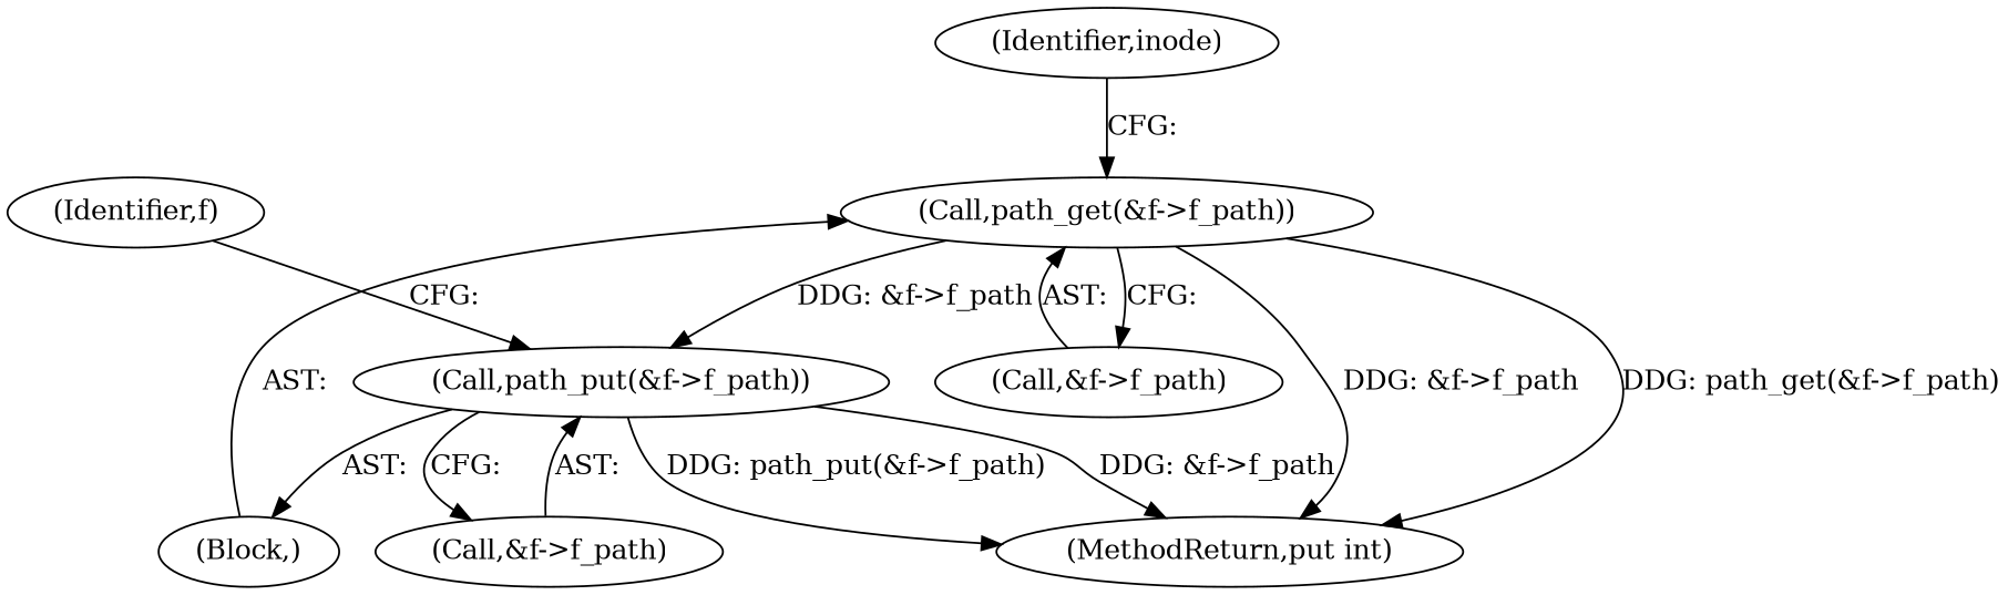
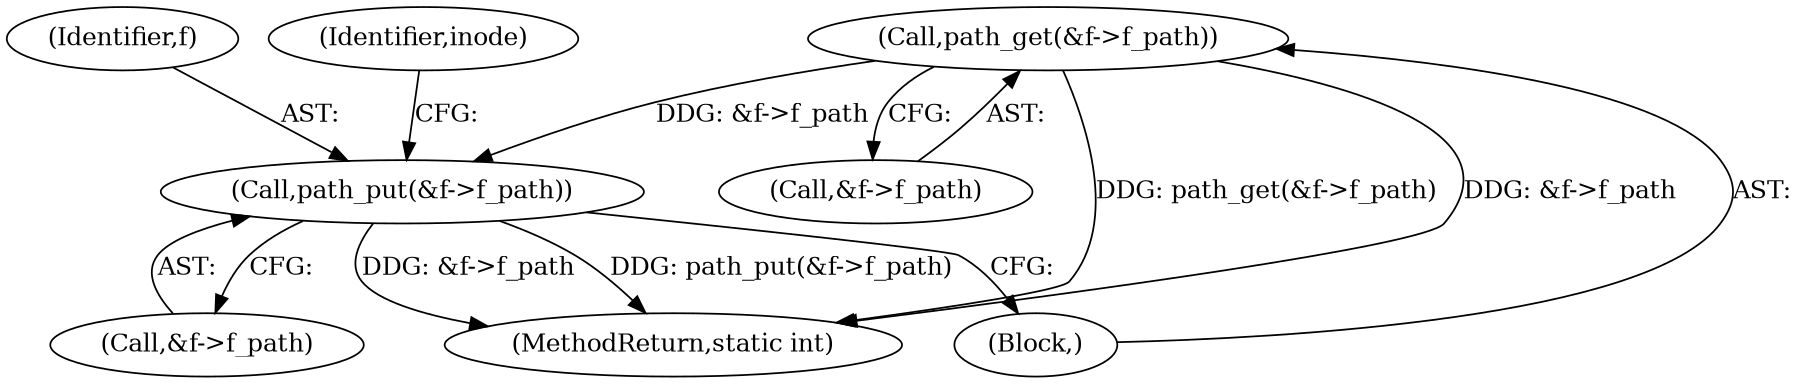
  digraph {
    n1 [label="(Call,path_get(&f->f_path))"]
    n2 [label="(Call,path_put(&f->f_path))"]
-   n3 [label="(MethodReturn,put int)"]
+   n3 [label="(MethodReturn,static int)"]
    n4 [label="(Call,&f->f_path)"]
    n5 [label="(Block,)"]
    n6 [label="(Call,&f->f_path)"]
    n7 [label="(Identifier,inode)"]
    n8 [label="(Identifier,f)"]
    n1 -> n2 [label="DDG: &f->f_path"]
    n1 -> n3 [label="DDG: path_get(&f->f_path)"]
    n1 -> n3 [label="DDG: &f->f_path"]
    n1 -> n4 [label="CFG: "]
    n2 -> n3 [label="DDG: &f->f_path"]
    n2 -> n3 [label="DDG: path_put(&f->f_path)"]
-   n2 -> n5 [label="AST: "]
+   n2 -> n5 [label="CFG: "]
    n2 -> n6 [label="CFG: "]
    n4 -> n1 [label="AST: "]
    n5 -> n1 [label="AST: "]
    n6 -> n2 [label="AST: "]
-   n7 -> n1 [label="CFG: "]
-   n8 -> n2 [label="CFG: "]
+   n7 -> n2 [label="CFG: "]
+   n8 -> n2 [label="AST: "]
  }
